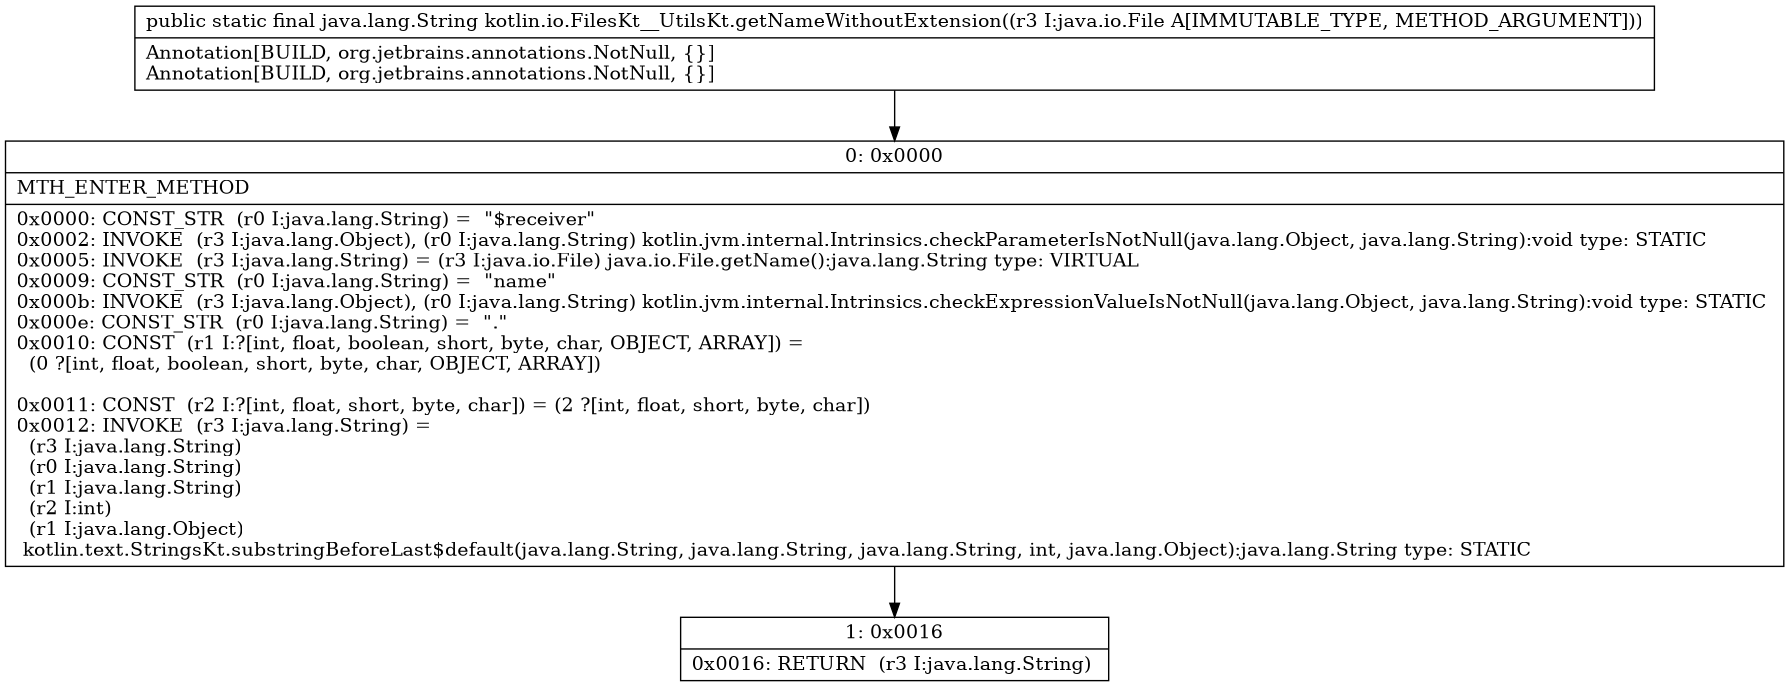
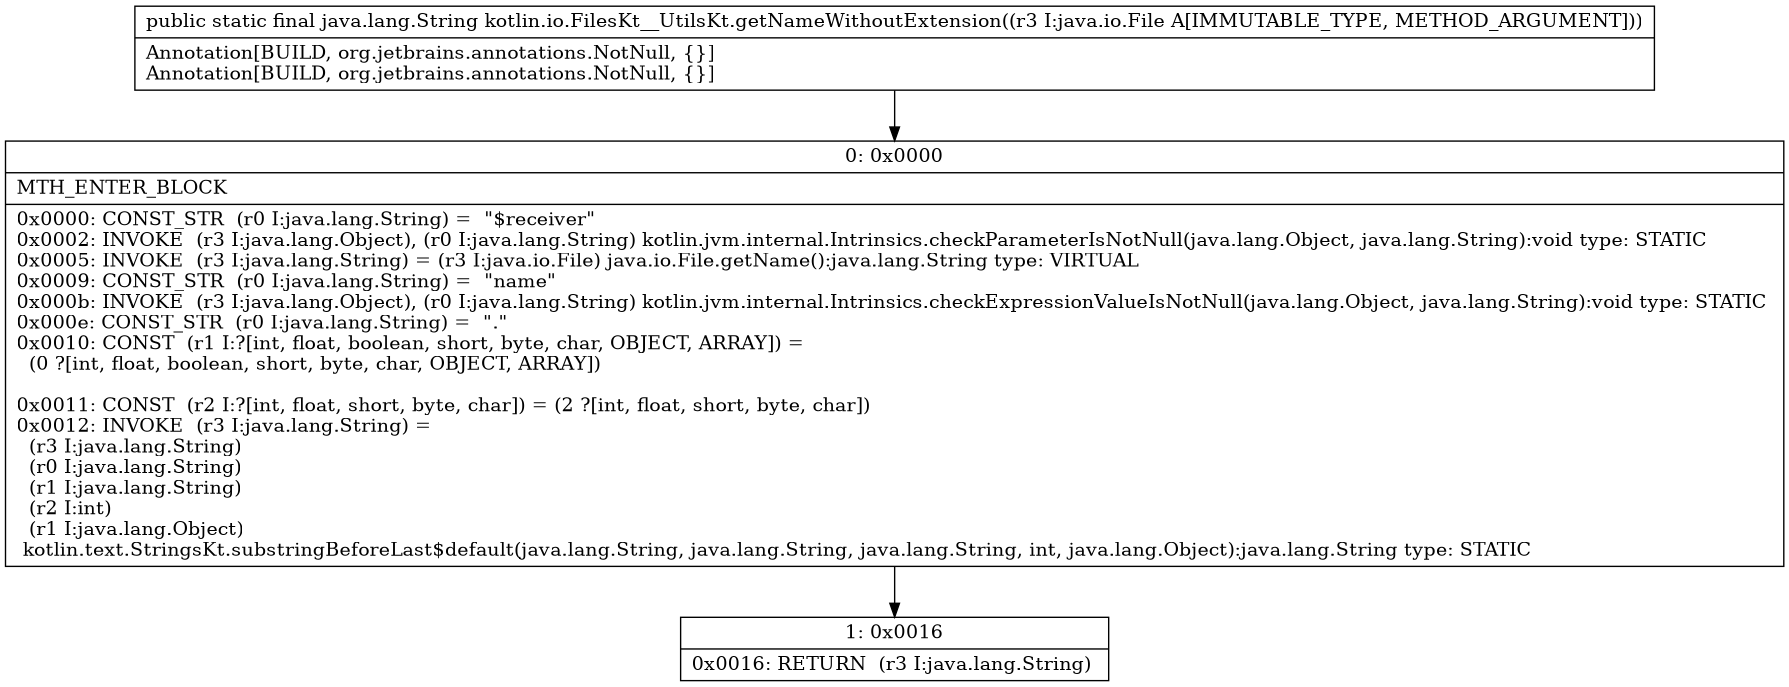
  digraph {
    node [shape=record]
-   n1 [label="{0\:\ 0x0000|MTH_ENTER_METHOD\l|0x0000: CONST_STR  (r0 I:java.lang.String) =  \"$receiver\" \l0x0002: INVOKE  (r3 I:java.lang.Object), (r0 I:java.lang.String) kotlin.jvm.internal.Intrinsics.checkParameterIsNotNull(java.lang.Object, java.lang.String):void type: STATIC \l0x0005: INVOKE  (r3 I:java.lang.String) = (r3 I:java.io.File) java.io.File.getName():java.lang.String type: VIRTUAL \l0x0009: CONST_STR  (r0 I:java.lang.String) =  \"name\" \l0x000b: INVOKE  (r3 I:java.lang.Object), (r0 I:java.lang.String) kotlin.jvm.internal.Intrinsics.checkExpressionValueIsNotNull(java.lang.Object, java.lang.String):void type: STATIC \l0x000e: CONST_STR  (r0 I:java.lang.String) =  \".\" \l0x0010: CONST  (r1 I:?[int, float, boolean, short, byte, char, OBJECT, ARRAY]) = \l  (0 ?[int, float, boolean, short, byte, char, OBJECT, ARRAY])\l \l0x0011: CONST  (r2 I:?[int, float, short, byte, char]) = (2 ?[int, float, short, byte, char]) \l0x0012: INVOKE  (r3 I:java.lang.String) = \l  (r3 I:java.lang.String)\l  (r0 I:java.lang.String)\l  (r1 I:java.lang.String)\l  (r2 I:int)\l  (r1 I:java.lang.Object)\l kotlin.text.StringsKt.substringBeforeLast$default(java.lang.String, java.lang.String, java.lang.String, int, java.lang.Object):java.lang.String type: STATIC \l}"]
+   n1 [label="{0\:\ 0x0000|MTH_ENTER_BLOCK\l|0x0000: CONST_STR  (r0 I:java.lang.String) =  \"$receiver\" \l0x0002: INVOKE  (r3 I:java.lang.Object), (r0 I:java.lang.String) kotlin.jvm.internal.Intrinsics.checkParameterIsNotNull(java.lang.Object, java.lang.String):void type: STATIC \l0x0005: INVOKE  (r3 I:java.lang.String) = (r3 I:java.io.File) java.io.File.getName():java.lang.String type: VIRTUAL \l0x0009: CONST_STR  (r0 I:java.lang.String) =  \"name\" \l0x000b: INVOKE  (r3 I:java.lang.Object), (r0 I:java.lang.String) kotlin.jvm.internal.Intrinsics.checkExpressionValueIsNotNull(java.lang.Object, java.lang.String):void type: STATIC \l0x000e: CONST_STR  (r0 I:java.lang.String) =  \".\" \l0x0010: CONST  (r1 I:?[int, float, boolean, short, byte, char, OBJECT, ARRAY]) = \l  (0 ?[int, float, boolean, short, byte, char, OBJECT, ARRAY])\l \l0x0011: CONST  (r2 I:?[int, float, short, byte, char]) = (2 ?[int, float, short, byte, char]) \l0x0012: INVOKE  (r3 I:java.lang.String) = \l  (r3 I:java.lang.String)\l  (r0 I:java.lang.String)\l  (r1 I:java.lang.String)\l  (r2 I:int)\l  (r1 I:java.lang.Object)\l kotlin.text.StringsKt.substringBeforeLast$default(java.lang.String, java.lang.String, java.lang.String, int, java.lang.Object):java.lang.String type: STATIC \l}"]
    n2 [label="{1\:\ 0x0016|0x0016: RETURN  (r3 I:java.lang.String) \l}"]
    n3 [label="{public static final java.lang.String kotlin.io.FilesKt__UtilsKt.getNameWithoutExtension((r3 I:java.io.File A[IMMUTABLE_TYPE, METHOD_ARGUMENT]))  | Annotation[BUILD, org.jetbrains.annotations.NotNull, \{\}]\lAnnotation[BUILD, org.jetbrains.annotations.NotNull, \{\}]\l}"]
    n1 -> n2
    n3 -> n1
  }
